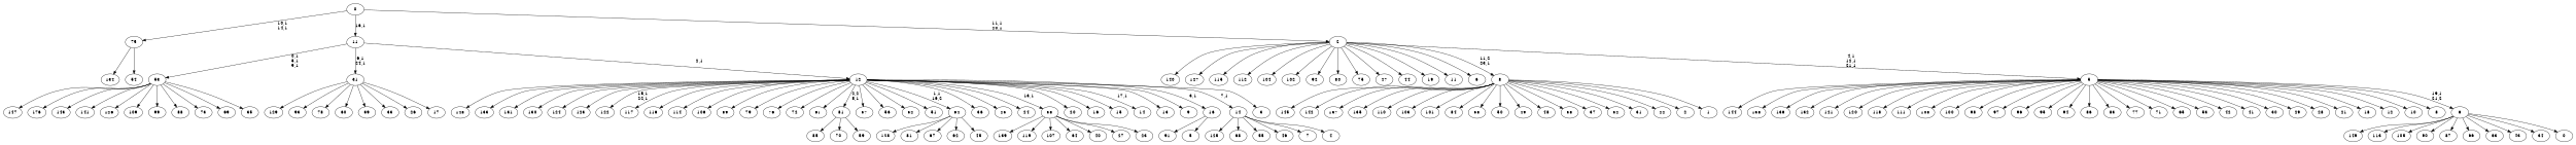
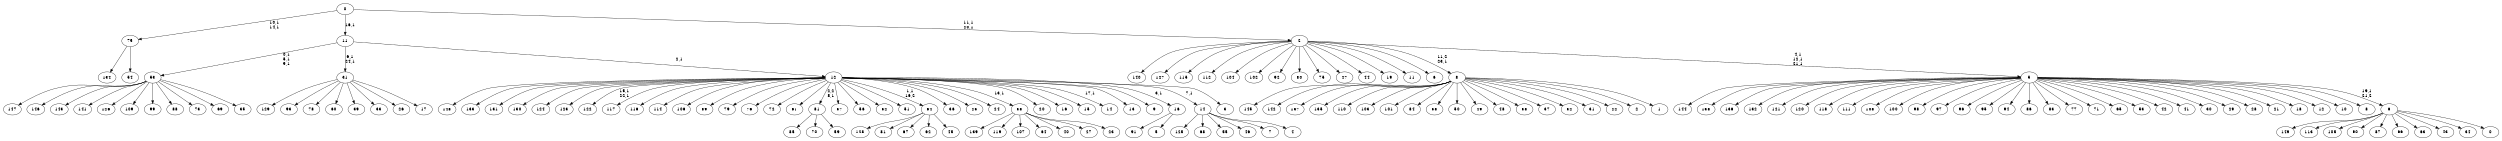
  digraph {
    n1 [label=149]
    n2 [label=148]
    n3 [label=147]
-   n4 [label=176]
+   n4 [label=146]
    n5 [label=145]
    n6 [label=144]
    n7 [label=143]
    n8 [label=142]
    n9 [label=141]
    n10 [label=140]
    n11 [label=139]
    n12 [label=138]
    n13 [label=137]
    n14 [label=136]
    n15 [label=135]
    n16 [label=134]
    n17 [label=133]
    n18 [label=132]
    n19 [label=131]
    n20 [label=130]
    n21 [label=129]
    n22 [label=128]
    n23 [label=127]
    n24 [label=126]
    n25 [label=125]
    n26 [label=124]
    n27 [label=123]
    n28 [label=122]
    n29 [label=121]
    n30 [label=120]
    n31 [label=119]
    n32 [label=118]
    n33 [label=117]
    n34 [label=116]
    n35 [label=115]
    n36 [label=114]
    n37 [label=113]
    n38 [label=112]
    n39 [label=111]
    n40 [label=110]
    n41 [label=109]
    n42 [label=108]
    n43 [label=107]
    n44 [label=106]
    n45 [label=105]
    n46 [label=104]
    n47 [label=103]
    n48 [label=102]
    n49 [label=101]
    n50 [label=100]
    n51 [label=99]
    n52 [label=98]
    n53 [label=97]
    n54 [label=96]
    n55 [label=95]
    n56 [label=94]
    n57 [label=93]
    n58 [label=92]
    n59 [label=91]
    n60 [label=90]
    n61 [label=89]
    n62 [label=88]
    n63 [label=87]
    n64 [label=86]
    n65 [label=85]
    n66 [label=84]
    n67 [label=83]
    n68 [label=81]
    n69 [label=80]
    n70 [label=79]
    n71 [label=78]
    n72 [label=77]
    n73 [label=76]
    n74 [label=75]
    n75 [label=73]
    n76 [label=72]
    n77 [label=71]
    n78 [label=70]
    n79 [label=69]
    n80 [label=68]
    n81 [label=67]
    n82 [label=66]
    n83 [label=65]
    n84 [label=64]
    n85 [label=63]
    n86 [label=62]
    n87 [label=61]
    n88 [label=60]
    n89 [label=59]
    81
    n91 [label=58]
    n92 [label=57]
    n93 [label=56]
    n94 [label=55]
    n95 [label=54]
    75
    n97 [label=53]
    n98 [label=52]
    n99 [label=51]
    n100 [label=50]
    n101 [label=49]
    n102 [label=48]
    n103 [label=47]
    n104 [label=46]
    n105 [label=45]
    64
    n107 [label=44]
    n108 [label=43]
    n109 [label=42]
    n110 [label=41]
    n111 [label=40]
    n112 [label=39]
    n113 [label=38]
    n114 [label=37]
    n115 [label=36]
    n116 [label=35]
    53
    n118 [label=34]
    n119 [label=33]
    n120 [label=32]
    n121 [label=31]
    n122 [label=30]
    n123 [label=29]
    n124 [label=28]
    n125 [label=27]
    n126 [label=26]
    n127 [label=25]
    n128 [label=24]
    n129 [label=23]
    38
    n131 [label=22]
    n132 [label=21]
    n133 [label=20]
    n134 [label=19]
    n135 [label=18]
    n136 [label=17]
    31
    n138 [label=16]
    n139 [label=15]
    n140 [label=14]
    n141 [label=13]
    n142 [label=12]
    n143 [label=11]
    n144 [label=10]
    n145 [label=9]
    n146 [label=8]
    n147 [label=7]
    n148 [label=6]
    n149 [label=5]
    16
    n151 [label=4]
    14
    n153 [label=3]
    12
    11
    n156 [label=2]
    n157 [label=1]
    8
    n159 [label=0]
    6
    5
    2
    0
    81 -> n65
    81 -> n78
    81 -> n89
    75 -> n16
    75 -> n95
    64 -> n22
    64 -> n68
    64 -> n81
    64 -> n86
    64 -> n105
    53 -> n3
    53 -> n4
    53 -> n7
    53 -> n9
    53 -> n24
    53 -> n41
    53 -> n51
    53 -> n62
    53 -> n75
    53 -> n79
    53 -> n116
    38 -> n11
    38 -> n31
    38 -> n43
    38 -> n84
    38 -> n111
    38 -> n125
    38 -> n129
    31 -> n21
    31 -> n57
    31 -> n71
    31 -> n88
    31 -> n112
    31 -> n119
    31 -> n126
    31 -> n136
    16 -> n59
    16 -> n149
    14 -> n25
    14 -> n80
    14 -> n94
    14 -> n104
    14 -> n147
    14 -> n151
    12 -> n2
    12 -> n17
    12 -> n19
    12 -> n20
    12 -> n26
    12 -> n27
    12 -> n28 [label="15,1\n22,1"]
    12 -> n33
    12 -> n34
    12 -> n36
    12 -> n44
    12 -> n61
    12 -> n70
    12 -> n73
    12 -> n76
    12 -> n87
    12 -> 81 [label="2,2\n8,1"]
    12 -> n92
    12 -> n93
    12 -> n98
    12 -> n99
    12 -> 64 [label="1,1\n16,2"]
    12 -> n115
    12 -> n127
    12 -> n128
    12 -> 38 [label="13,1"]
    12 -> n133
    12 -> n138
    12 -> n139
    12 -> n140 [label="17,1"]
    12 -> n141
    12 -> n145
    12 -> 16 [label="3,1"]
    12 -> 14 [label="7,1"]
    12 -> n153
    11 -> 53 [label="0,1\n5,1\n9,1"]
    11 -> 31 [label="6,1\n24,1"]
    11 -> 12 [label="2,1"]
    8 -> n5
    8 -> n8
    8 -> n13
    8 -> n15
    8 -> n40
    8 -> n47
    8 -> n49
    8 -> n66
    8 -> n91
    8 -> n100
    8 -> n101
    8 -> n102
    8 -> n113
    8 -> n114
    8 -> n120
    8 -> n121
    8 -> n131
    8 -> n156
    8 -> n157
    6 -> n1
    6 -> n37
    6 -> n45
    6 -> n60
    6 -> n63
    6 -> n82
    6 -> n85
    6 -> n108
    6 -> n118
    6 -> n159
    5 -> n6
    5 -> n12
    5 -> n14
    5 -> n18
    5 -> n29
    5 -> n30
    5 -> n32
    5 -> n39
    5 -> n42
    5 -> n50
    5 -> n52
    5 -> n53
    5 -> n54
    5 -> n55
    5 -> n56
    5 -> n64
    5 -> n67
    5 -> n72
    5 -> n77
    5 -> n83
    5 -> n97
    5 -> n109
    5 -> n110
    5 -> n122
    5 -> n123
    5 -> n124
    5 -> n132
    5 -> n135
    5 -> n142
    5 -> n144
    5 -> n146
    5 -> 6 [label="19,1\n21,2"]
    2 -> n10
    2 -> n23
    2 -> n35
    2 -> n38
    2 -> n46
    2 -> n48
    2 -> n58
    2 -> n69
    2 -> n74
    2 -> n103
    2 -> n107
    2 -> n134
    2 -> n143
    2 -> n148
    2 -> 8 [label="11,2\n23,1"]
    2 -> 5 [label="4,1\n12,1\n21,1"]
    0 -> 75 [label="10,1\n14,1"]
    0 -> 11 [label="16,1"]
    0 -> 2 [label="11,1\n20,1"]
  }
